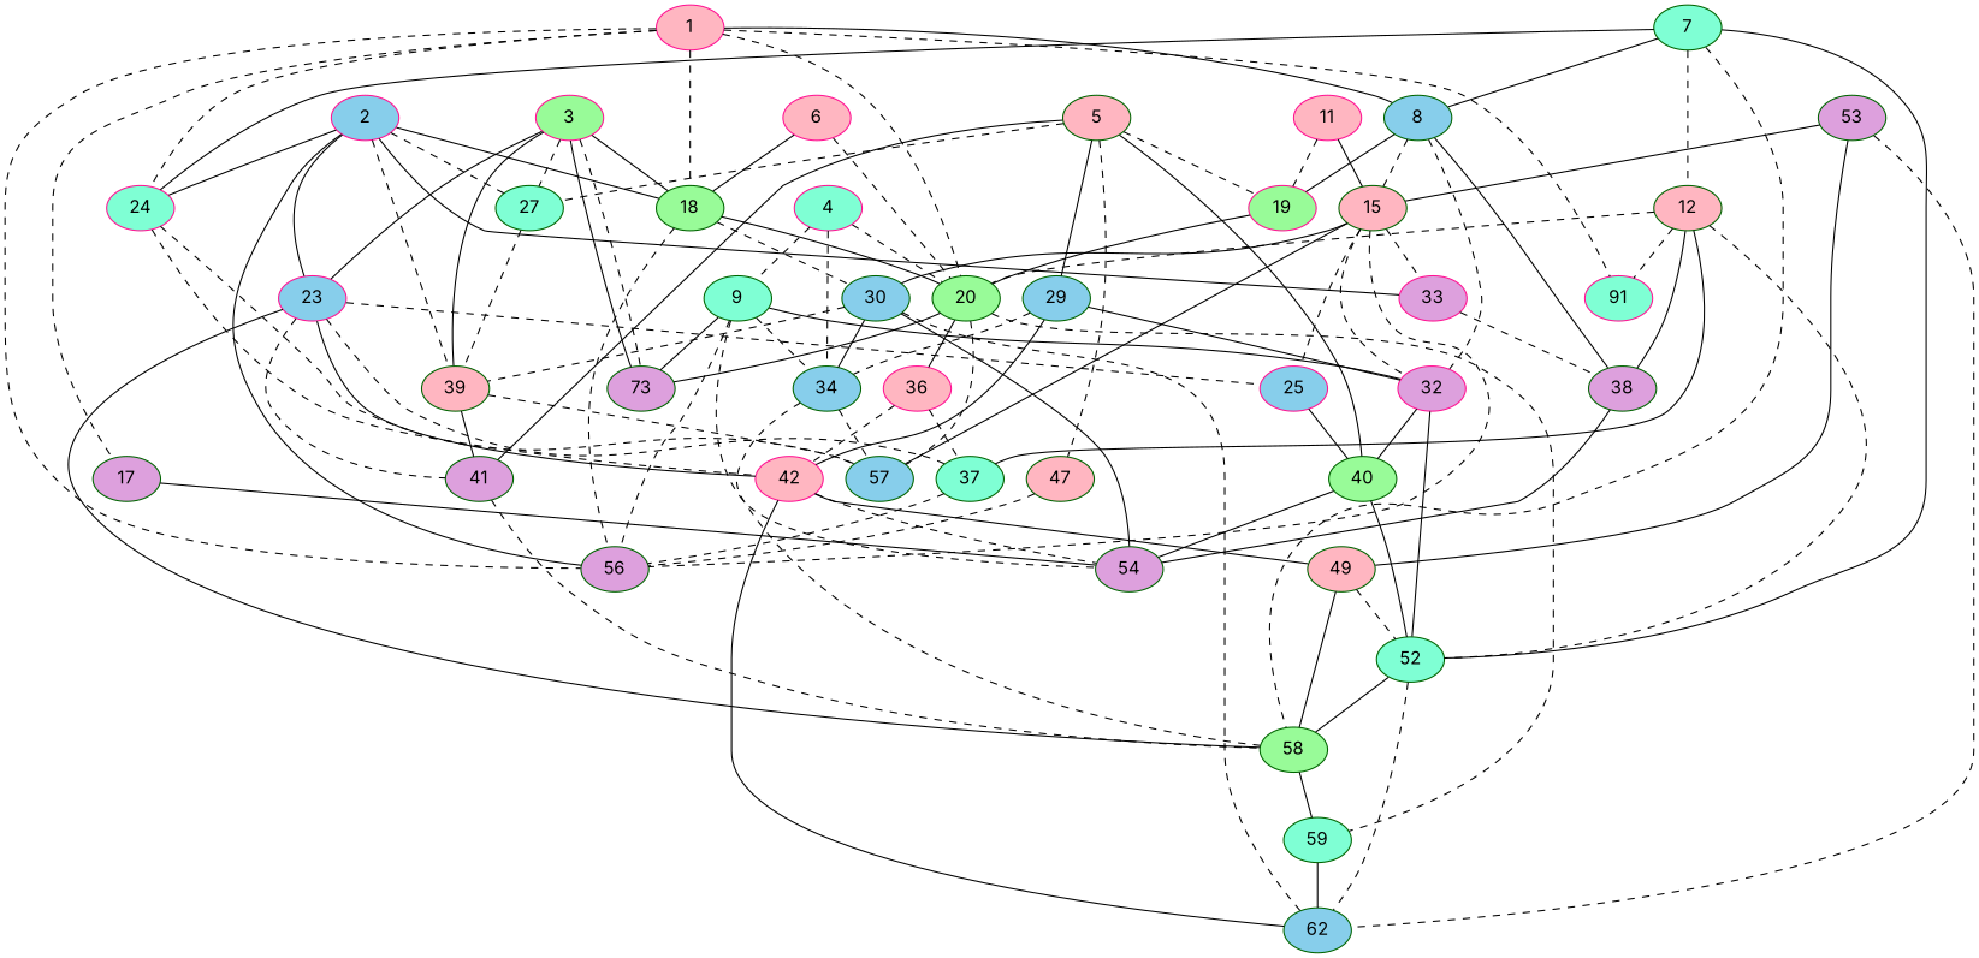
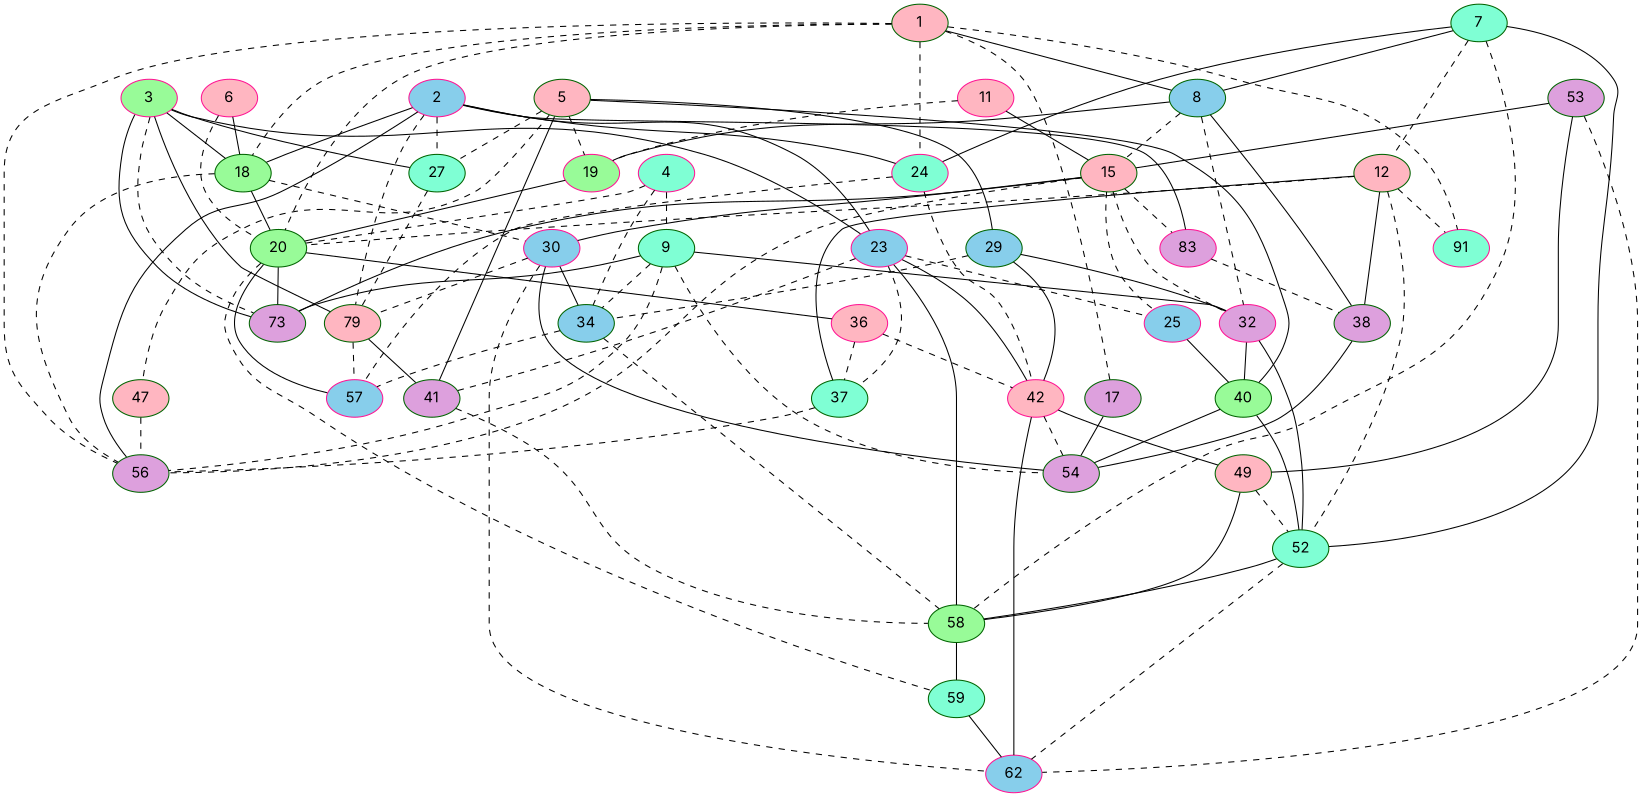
  graph {
    fontname=Inter
    node [color=darkgreen fillcolor=lightpink fontname=Inter style=filled]
    edge [fontname=Inter style=dashed]
-   1 [color=deeppink super="+16"]
+   1 [super="+16"]
    8 [fillcolor=skyblue super="+14"]
    17 [fillcolor=plum]
    18 [fillcolor=palegreen super="+35"]
    20 [fillcolor=palegreen super="+51"]
    n6 [color=deeppink fillcolor=aquamarine label=91]
    24 [color=deeppink fillcolor=aquamarine super="+28"]
    56 [fillcolor=plum super="+66"]
    19 [color=deeppink fillcolor=palegreen]
    15 [super="+26"]
    32 [color=deeppink fillcolor=plum]
    38 [fillcolor=plum super="+43"]
    54 [fillcolor=plum super="+70"]
-   30 [fillcolor=skyblue super="+72"]
+   30 [color=deeppink fillcolor=skyblue super="+72"]
    73 [fillcolor=plum]
    36 [color=deeppink]
-   57 [fillcolor=skyblue]
+   57 [color=deeppink fillcolor=skyblue]
    59 [fillcolor=aquamarine]
    42 [color=deeppink super="+65"]
    2 [color=deeppink fillcolor=skyblue super="+55"]
    23 [color=deeppink fillcolor=skyblue super="+53"]
    27 [fillcolor=aquamarine super="+67"]
-   33 [color=deeppink fillcolor=plum]
-   39 [super="+64"]
+   33 [color=deeppink fillcolor=plum label=83]
+   39 [super="+64" label=79]
    41 [fillcolor=plum super="+45"]
    58 [fillcolor=palegreen super="+60"]
    37 [fillcolor=aquamarine super="+44"]
    25 [color=deeppink fillcolor=skyblue]
    3 [color=deeppink fillcolor=palegreen super="+46"]
    9 [fillcolor=aquamarine super="+63"]
    34 [fillcolor=skyblue super="+50"]
    4 [color=deeppink fillcolor=aquamarine]
    5 [super="+31"]
    29 [fillcolor=skyblue super="+48"]
    40 [fillcolor=palegreen super="+71"]
    47
    52 [fillcolor=aquamarine super="+61"]
    6 [color=deeppink]
    7 [fillcolor=aquamarine]
    12 [super="+69"]
-   62 [fillcolor=skyblue]
+   62 [color=deeppink fillcolor=skyblue]
    11 [color=deeppink]
    n43 [fillcolor=plum label=53]
    49
    1 -- 8 [style=solid]
    1 -- 17
    1 -- 18
    1 -- 20
    1 -- n6
    1 -- 24
    1 -- 56
    8 -- 19 [style=solid]
    8 -- 15
    8 -- 32
    8 -- 38 [style=solid]
    17 -- 54 [style=solid]
    18 -- 20 [style=solid]
    18 -- 56
    18 -- 30
    20 -- 73 [style=solid]
    20 -- 36 [style=solid]
-   20 -- 57
+   20 -- 57 [style=solid]
    20 -- 59
    24 -- 57
    24 -- 42
    19 -- 20 [style=solid]
    15 -- 56
    15 -- 32
    15 -- 30 [style=solid]
-   15 -- 57 [style=solid]
+   15 -- 73 [style=solid]
    15 -- 33
    15 -- 25
    32 -- 40 [style=solid]
    32 -- 52 [style=solid]
    38 -- 54 [style=solid]
    30 -- 54 [style=solid weight=3]
    30 -- 39
    30 -- 34 [style=solid]
    30 -- 62
    36 -- 42
    36 -- 37
    59 -- 62 [style=solid]
    42 -- 54
    42 -- 62 [style=solid]
    42 -- 49 [style=solid]
    2 -- 18 [style=solid]
    2 -- 24 [style=solid]
    2 -- 56 [style=solid]
    2 -- 23 [style=solid]
    2 -- 27
    2 -- 33 [style=solid]
    2 -- 39
    23 -- 42 [style=solid]
    23 -- 41
    23 -- 58 [style=solid]
    23 -- 37
    23 -- 25
    27 -- 39
    33 -- 38
    39 -- 57
    39 -- 41 [style=solid]
    41 -- 58
    58 -- 59 [style=solid]
    37 -- 56
    25 -- 40 [style=solid]
    3 -- 18 [style=solid]
    3 -- 73 [style=solid]
    3 -- 73
    3 -- 23 [style=solid]
-   3 -- 27
+   3 -- 27 [style=solid]
    3 -- 39 [style=solid]
    9 -- 56
    9 -- 32 [style=solid]
    9 -- 54
    9 -- 73 [style=solid]
    9 -- 34
    34 -- 57
    34 -- 58
    4 -- 20
    4 -- 9
    4 -- 34
    5 -- 19
    5 -- 27
    5 -- 41 [style=solid]
    5 -- 29 [style=solid]
    5 -- 40 [style=solid]
    5 -- 47
    29 -- 32 [style=solid]
    29 -- 42 [style=solid]
    29 -- 34
    40 -- 54 [style=solid]
    40 -- 52 [style=solid]
    47 -- 56
    52 -- 58 [style=solid]
    52 -- 62
    6 -- 18 [style=solid]
    6 -- 20
    7 -- 8 [style=solid]
    7 -- 24 [style=solid]
    7 -- 58
    7 -- 52 [style=solid]
    7 -- 12
    12 -- 20
    12 -- n6
    12 -- 38 [style=solid]
    12 -- 37 [style=solid]
    12 -- 52
    11 -- 19
    11 -- 15 [style=solid]
    n43 -- 15 [style=solid]
    n43 -- 62
    n43 -- 49 [style=solid]
    49 -- 58 [style=solid]
    49 -- 52
  }
